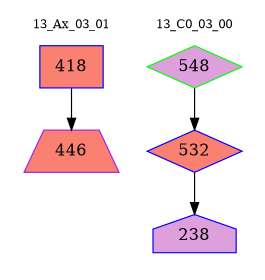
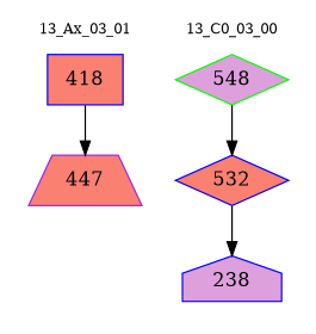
  digraph {
    node [color=blue fillcolor=salmon shape=diamond style=filled]
    edge [color=black]
    n1 [label=418 shape=box]
-   n2 [color=purple label=446 shape=trapezium]
+   n2 [color=purple label=447 shape=trapezium]
    n3 [color=green fillcolor=plum label=548]
    n4 [label=532]
    n5 [fillcolor=plum label=238 shape=house]
    subgraph cluster_1 {
      color=white
      fontsize=10
      label="13_Ax_03_01"
      n1
      n2
    }
    subgraph cluster_2 {
      color=white
      fontsize=10
      label="13_C0_03_00"
      n3
      n4
      n5
    }
    n1 -> n2
    n3 -> n4
    n4 -> n5
  }
